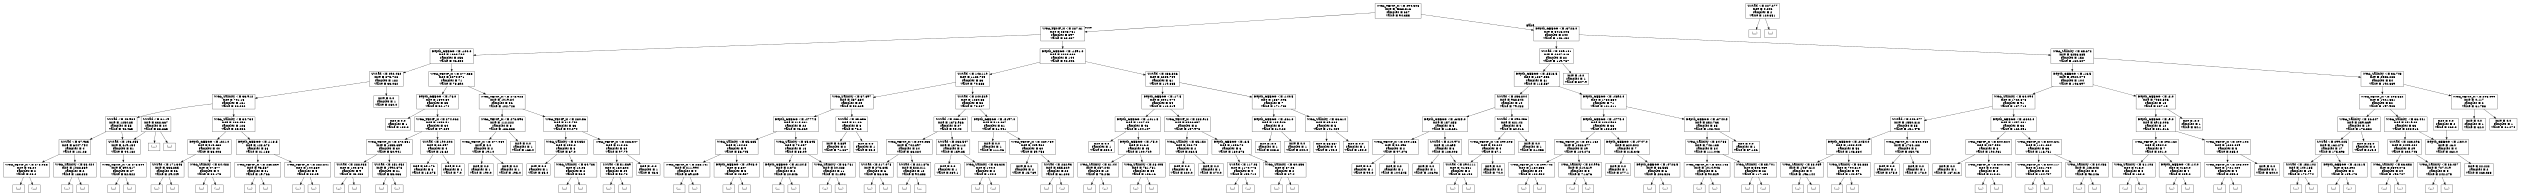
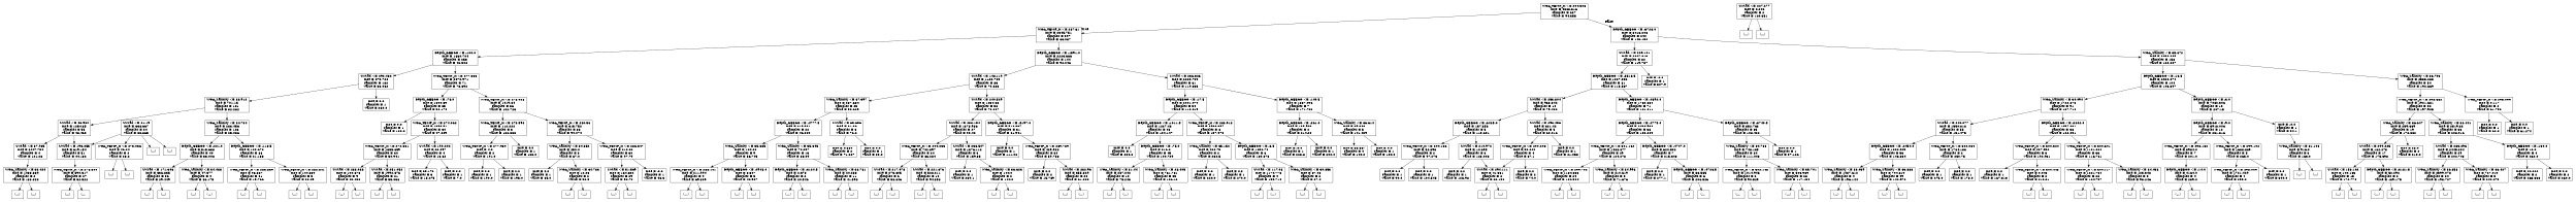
  digraph {
    node [shape=box]
    n1 [label="WOA_TEMP_K <= 294.306\nmse = 4368.316\nsamples = 637\nvalue = 94.355"]
    n2 [label="WOA_TEMP_K <= 287.61\nmse = 2345.751\nsamples = 397\nvalue = 63.087"]
    n3 [label="Depth_GEBCO <= -3728.0\nmse = 3416.206\nsamples = 240\nvalue = 146.152"]
    n4 [label="Depth_GEBCO <= -100.0\nmse = 1660.704\nsamples = 253\nvalue = 46.508"]
    n5 [label="Depth_GEBCO <= -1591.0\nmse = 2223.666\nsamples = 144\nvalue = 92.046"]
    n6 [label="SWrad <= 309.181\nmse = 2627.813\nsamples = 82\nvalue = 119.737"]
    n7 [label="WOA_Salinity <= 35.672\nmse = 3256.885\nsamples = 158\nvalue = 160.607"]
    n8 [label="SWrad <= 292.482\nmse = 875.728\nsamples = 182\nvalue = 33.062"]
    n9 [label="WOA_TEMP_K <= 277.555\nmse = 2070.971\nsamples = 71\nvalue = 78.692"]
    n10 [label="SWrad <= 148.119\nmse = 1123.785\nsamples = 83\nvalue = 70.663"]
    n11 [label="SWrad <= 236.326\nmse = 2285.789\nsamples = 61\nvalue = 119.865"]
    n12 [label="WOA_Salinity <= 33.912\nmse = 701.15\nsamples = 181\nvalue = 32.282"]
    n13 [label="mse = 0.0\nsamples = 1\nvalue = 260.0"]
    n14 [label="Depth_GEBCO <= -76.0\nmse = 1890.39\nsamples = 35\nvalue = 52.174"]
    n15 [label="WOA_TEMP_K <= 278.928\nmse = 1019.84\nsamples = 36\nvalue = 102.723"]
    n16 [label="SWrad <= 43.984\nmse = 1254.85\nsamples = 55\nvalue = 48.465"]
    n17 [label="WOA_Salinity <= 34.734\nmse = 283.456\nsamples = 126\nvalue = 25.036"]
    n18 [label="SWrad <= 37.985\nmse = 6447.754\nsamples = 4\nvalue = 121.28"]
    n19 [label="SWrad <= 193.255\nmse = 619.154\nsamples = 51\nvalue = 44.182"]
    n20 [label="Depth_GEBCO <= -221.0\nmse = 515.638\nsamples = 40\nvalue = 33.008"]
    n21 [label="Depth_GEBCO <= -118.5\nmse = 123.678\nsamples = 86\nvalue = 21.138"]
    n22 [label="WOA_TEMP_K <= 273.036\nmse = 46.24\nsamples = 2\nvalue = 28.2"]
    n23 [label="WOA_Salinity <= 33.424\nmse = 1088.889\nsamples = 2\nvalue = 183.333"]
    n24 [label="WOA_TEMP_K <= 276.309\nmse = 690.317\nsamples = 27\nvalue = 52.522"]
    n25 [label="(...)"]
    n26 [label="(...)"]
    n27 [label="(...)"]
    n28 [label="(...)"]
    n29 [label="SWrad <= 61.19\nmse = 338.667\nsamples = 24\nvalue = 33.865"]
    n30 [label="(...)"]
    n31 [label="(...)"]
    n32 [label="(...)"]
    n33 [label="(...)"]
    n34 [label="SWrad <= 171.346\nmse = 336.835\nsamples = 36\nvalue = 29.449"]
    n35 [label="WOA_Salinity <= 34.488\nmse = 47.377\nsamples = 4\nvalue = 88.175"]
    n36 [label="WOA_TEMP_K <= 283.839\nmse = 96.587\nsamples = 81\nvalue = 19.766"]
    n37 [label="WOA_TEMP_K <= 282.841\nmse = 144.589\nsamples = 5\nvalue = 38.29"]
    n38 [label="(...)"]
    n39 [label="(...)"]
    n40 [label="(...)"]
    n41 [label="(...)"]
    n42 [label="(...)"]
    n43 [label="(...)"]
    n44 [label="(...)"]
    n45 [label="(...)"]
    n46 [label="mse = 0.0\nsamples = 1\nvalue = 180.0"]
    n47 [label="WOA_TEMP_K <= 274.062\nmse = 1353.51\nsamples = 34\nvalue = 47.609"]
    n48 [label="WOA_TEMP_K <= 278.596\nmse = 112.222\nsamples = 3\nvalue = 186.333"]
    n49 [label="WOA_TEMP_K <= 280.56\nmse = 315.752\nsamples = 33\nvalue = 94.074"]
    n50 [label="WOA_TEMP_K <= 272.351\nmse = 1355.659\nsamples = 30\nvalue = 50.941"]
    n51 [label="SWrad <= 190.202\nmse = 63.097\nsamples = 4\nvalue = 13.62"]
    n52 [label="SWrad <= 288.033\nmse = 100.673\nsamples = 9\nvalue = 43.433"]
    n53 [label="SWrad <= 251.052\nmse = 1992.676\nsamples = 21\nvalue = 55.036"]
    n54 [label="mse = 65.176\nsamples = 3\nvalue = 15.275"]
    n55 [label="mse = 0.0\nsamples = 1\nvalue = 7.0"]
    n56 [label="(...)"]
    n57 [label="(...)"]
    n58 [label="(...)"]
    n59 [label="(...)"]
    n60 [label="WOA_TEMP_K <= 277.989\nmse = 4.0\nsamples = 2\nvalue = 191.0"]
    n61 [label="mse = 0.0\nsamples = 1\nvalue = 163.0"]
    n62 [label="WOA_Salinity <= 34.352\nmse = 250.0\nsamples = 3\nvalue = 67.0"]
    n63 [label="WOA_TEMP_K <= 286.347\nmse = 210.36\nsamples = 30\nvalue = 97.79"]
    n64 [label="mse = 0.0\nsamples = 1\nvalue = 190.0"]
    n65 [label="mse = 0.0\nsamples = 1\nvalue = 195.0"]
    n66 [label="mse = 0.0\nsamples = 1\nvalue = 85.0"]
    n67 [label="WOA_Salinity <= 34.783\nmse = 12.25\nsamples = 2\nvalue = 53.5"]
    n68 [label="SWrad <= 51.569\nmse = 164.602\nsamples = 29\nvalue = 98.78"]
    n69 [label="mse = -0.0\nsamples = 1\nvalue = 48.3"]
    n70 [label="(...)"]
    n71 [label="(...)"]
    n72 [label="(...)"]
    n73 [label="(...)"]
    n74 [label="WOA_Salinity <= 37.397\nmse = 287.684\nsamples = 25\nvalue = 50.629"]
    n75 [label="SWrad <= 240.529\nmse = 1234.63\nsamples = 58\nvalue = 78.887"]
    n76 [label="Depth_GEBCO <= -17.5\nmse = 2001.979\nsamples = 54\nvalue = 113.019"]
    n77 [label="Depth_GEBCO <= -140.5\nmse = 1387.096\nsamples = 7\nvalue = 171.783"]
    n78 [label="Depth_GEBCO <= -4777.5\nmse = 215.081\nsamples = 22\nvalue = 46.869"]
    n79 [label="SWrad <= 65.656\nmse = 31.36\nsamples = 3\nvalue = 76.2"]
    n80 [label="SWrad <= 238.154\nmse = 1378.986\nsamples = 27\nvalue = 95.48"]
    n81 [label="Depth_GEBCO <= -5197.0\nmse = 518.867\nsamples = 31\nvalue = 61.941"]
    n82 [label="WOA_Salinity <= 35.685\nmse = 184.08\nsamples = 9\nvalue = 56.745"]
    n83 [label="WOA_Salinity <= 35.645\nmse = 78.857\nsamples = 13\nvalue = 38.09"]
    n84 [label="mse = 0.889\nsamples = 2\nvalue = 71.667"]
    n85 [label="mse = 0.0\nsamples = 1\nvalue = 83.0"]
    n86 [label="WOA_TEMP_K <= 288.141\nmse = 211.994\nsamples = 4\nvalue = 69.809"]
    n87 [label="Depth_GEBCO <= -4948.0\nmse = 3.507\nsamples = 5\nvalue = 48.907"]
    n88 [label="Depth_GEBCO <= -3124.5\nmse = 2.378\nsamples = 2\nvalue = 20.546"]
    n89 [label="WOA_Salinity <= 36.761\nmse = 20.288\nsamples = 11\nvalue = 41.598"]
    n90 [label="(...)"]
    n91 [label="(...)"]
    n92 [label="(...)"]
    n93 [label="(...)"]
    n94 [label="(...)"]
    n95 [label="(...)"]
    n96 [label="(...)"]
    n97 [label="(...)"]
    n98 [label="WOA_TEMP_K <= 290.233\nmse = 702.897\nsamples = 24\nvalue = 86.284"]
    n99 [label="SWrad <= 238.547\nmse = 1376.112\nsamples = 3\nvalue = 159.85"]
    n100 [label="mse = 0.0\nsamples = 1\nvalue = 111.06"]
    n101 [label="WOA_TEMP_K <= 289.789\nmse = 429.932\nsamples = 30\nvalue = 59.758"]
    n102 [label="SWrad <= 217.078\nmse = 273.805\nsamples = 6\nvalue = 58.846"]
    n103 [label="SWrad <= 221.876\nmse = 528.211\nsamples = 18\nvalue = 94.858"]
    n104 [label="mse = 0.0\nsamples = 1\nvalue = 239.1"]
    n105 [label="WOA_Salinity <= 36.623\nmse = 144.0\nsamples = 2\nvalue = 144.0"]
    n106 [label="(...)"]
    n107 [label="(...)"]
    n108 [label="(...)"]
    n109 [label="(...)"]
    n110 [label="(...)"]
    n111 [label="(...)"]
    n112 [label="mse = 0.0\nsamples = 2\nvalue = 15.789"]
    n113 [label="SWrad <= 282.93\nmse = 355.829\nsamples = 28\nvalue = 61.803"]
    n114 [label="(...)"]
    n115 [label="(...)"]
    n116 [label="Depth_GEBCO <= -1011.5\nmse = 1227.48\nsamples = 46\nvalue = 104.147"]
    n117 [label="WOA_TEMP_K <= 288.918\nmse = 3506.357\nsamples = 8\nvalue = 157.973"]
    n118 [label="Depth_GEBCO <= -361.0\nmse = 135.946\nsamples = 2\nvalue = 214.28"]
    n119 [label="WOA_Salinity <= 36.614\nmse = 69.388\nsamples = 5\nvalue = 141.429"]
    n120 [label="mse = 0.0\nsamples = 1\nvalue = 230.6"]
    n121 [label="Depth_GEBCO <= -75.0\nmse = 816.8\nsamples = 45\nvalue = 100.729"]
    n122 [label="WOA_Salinity <= 35.152\nmse = 468.75\nsamples = 2\nvalue = 232.5"]
    n123 [label="Depth_GEBCO <= -6.5\nmse = 1856.78\nsamples = 6\nvalue = 130.873"]
    n124 [label="WOA_Salinity <= 31.44\nmse = 287.242\nsamples = 10\nvalue = 75.243"]
    n125 [label="WOA_Salinity <= 28.405\nmse = 761.731\nsamples = 35\nvalue = 106.16"]
    n126 [label="(...)"]
    n127 [label="(...)"]
    n128 [label="(...)"]
    n129 [label="(...)"]
    n130 [label="mse = 0.0\nsamples = 1\nvalue = 220.0"]
    n131 [label="mse = 0.0\nsamples = 1\nvalue = 270.0"]
    n132 [label="SWrad <= 117.08\nmse = 1170.776\nsamples = 4\nvalue = 155.714"]
    n133 [label="WOA_Salinity <= 30.853\nmse = 87.48\nsamples = 2\nvalue = 87.4"]
    n134 [label="(...)"]
    n135 [label="(...)"]
    n136 [label="(...)"]
    n137 [label="(...)"]
    n138 [label="mse = -0.0\nsamples = 1\nvalue = 223.8"]
    n139 [label="mse = 0.0\nsamples = 1\nvalue = 200.0"]
    n140 [label="mse = 66.667\nsamples = 4\nvalue = 140.0"]
    n141 [label="mse = 0.0\nsamples = 1\nvalue = 150.0"]
    n142 [label="Depth_GEBCO <= -5513.5\nmse = 1887.556\nsamples = 81\nvalue = 115.587"]
    n143 [label="mse = -0.0\nsamples = 1\nvalue = 307.9"]
    n144 [label="Depth_GEBCO <= -16.5\nmse = 2920.074\nsamples = 104\nvalue = 146.397"]
    n145 [label="WOA_Salinity <= 36.703\nmse = 2533.283\nsamples = 54\nvalue = 192.669"]
    n146 [label="SWrad <= 253.804\nmse = 968.342\nsamples = 10\nvalue = 79.488"]
    n147 [label="Depth_GEBCO <= -4692.0\nmse = 1782.634\nsamples = 71\nvalue = 121.811"]
    n148 [label="Depth_GEBCO <= -6425.0\nmse = 157.858\nsamples = 5\nvalue = 115.651"]
    n149 [label="SWrad <= 298.456\nmse = 321.42\nsamples = 5\nvalue = 60.016"]
    n150 [label="Depth_GEBCO <= -4775.0\nmse = 2434.938\nsamples = 36\nvalue = 138.289"]
    n151 [label="Depth_GEBCO <= -3740.5\nmse = 852.763\nsamples = 35\nvalue = 108.422"]
    n152 [label="WOA_TEMP_K <= 299.166\nmse = 52.893\nsamples = 2\nvalue = 97.273"]
    n153 [label="SWrad <= 210.972\nmse = 10.695\nsamples = 3\nvalue = 123.003"]
    n154 [label="WOA_TEMP_K <= 299.298\nmse = 53.644\nsamples = 4\nvalue = 67.1"]
    n155 [label="mse = 0.0\nsamples = 1\nvalue = 21.053"]
    n156 [label="mse = 0.0\nsamples = 1\nvalue = 90.0"]
    n157 [label="mse = 0.0\nsamples = 1\nvalue = 104.545"]
    n158 [label="mse = 0.0\nsamples = 1\nvalue = 126.98"]
    n159 [label="SWrad <= 294.111\nmse = 41.551\nsamples = 2\nvalue = 63.158"]
    n160 [label="SWrad <= 227.277\nmse = 0.246\nsamples = 2\nvalue = 120.351"]
    n161 [label="(...)"]
    n162 [label="(...)"]
    n163 [label="mse = 0.0\nsamples = 2\nvalue = 74.0"]
    n164 [label="(...)"]
    n165 [label="(...)"]
    n166 [label="WOA_TEMP_K <= 301.162\nmse = 1488.877\nsamples = 29\nvalue = 124.278"]
    n167 [label="Depth_GEBCO <= -4747.0\nmse = 620.502\nsamples = 7\nvalue = 215.348"]
    n168 [label="WOA_Salinity <= 34.788\nmse = 748.135\nsamples = 34\nvalue = 111.043"]
    n169 [label="mse = 0.0\nsamples = 1\nvalue = 57.126"]
    n170 [label="WOA_TEMP_K <= 299.702\nmse = 1184.833\nsamples = 24\nvalue = 132.584"]
    n171 [label="WOA_Salinity <= 34.996\nmse = 210.619\nsamples = 5\nvalue = 71.676"]
    n172 [label="mse = 0.0\nsamples = 1\nvalue = 277.1"]
    n173 [label="Depth_GEBCO <= -4726.5\nmse = 86.565\nsamples = 6\nvalue = 206.526"]
    n174 [label="(...)"]
    n175 [label="(...)"]
    n176 [label="(...)"]
    n177 [label="(...)"]
    n178 [label="(...)"]
    n179 [label="(...)"]
    n180 [label="WOA_TEMP_K <= 302.148\nmse = 1014.946\nsamples = 6\nvalue = 90.529"]
    n181 [label="WOA_Salinity <= 35.701\nmse = 505.969\nsamples = 28\nvalue = 117.154"]
    n182 [label="(...)"]
    n183 [label="(...)"]
    n184 [label="(...)"]
    n185 [label="(...)"]
    n186 [label="WOA_Salinity <= 34.094\nmse = 1722.873\nsamples = 91\nvalue = 137.718"]
    n187 [label="Depth_GEBCO <= -3.0\nmse = 7082.306\nsamples = 13\nvalue = 207.15"]
    n188 [label="WOA_TEMP_K <= 298.682\nmse = 1921.681\nsamples = 52\nvalue = 197.905"]
    n189 [label="WOA_TEMP_K <= 295.099\nmse = 0.117\nsamples = 2\nvalue = 61.758"]
    n190 [label="SWrad <= 246.077\nmse = 1550.818\nsamples = 55\nvalue = 151.475"]
    n191 [label="Depth_GEBCO <= -3602.0\nmse = 1457.831\nsamples = 36\nvalue = 122.051"]
    n192 [label="Depth_GEBCO <= -9.0\nmse = 3918.006\nsamples = 12\nvalue = 231.316"]
    n193 [label="mse = -0.0\nsamples = 1\nvalue = 54.1"]
    n194 [label="Depth_GEBCO <= -2454.0\nmse = 1008.545\nsamples = 53\nvalue = 146.384"]
    n195 [label="WOA_TEMP_K <= 302.064\nmse = 1764.188\nsamples = 2\nvalue = 250.75"]
    n196 [label="WOA_TEMP_K <= 300.324\nmse = 437.552\nsamples = 3\nvalue = 192.931"]
    n197 [label="WOA_TEMP_K <= 300.641\nmse = 1131.064\nsamples = 33\nvalue = 116.761"]
    n198 [label="WOA_Salinity <= 33.039\nmse = 1487.612\nsamples = 4\nvalue = 196.144"]
    n199 [label="WOA_Salinity <= 33.888\nmse = 794.519\nsamples = 49\nvalue = 142.976"]
    n200 [label="mse = 0.0\nsamples = 1\nvalue = 275.0"]
    n201 [label="mse = 0.0\nsamples = 1\nvalue = 178.0"]
    n202 [label="(...)"]
    n203 [label="(...)"]
    n204 [label="(...)"]
    n205 [label="(...)"]
    n206 [label="mse = 0.0\nsamples = 1\nvalue = 167.313"]
    n207 [label="WOA_TEMP_K <= 300.443\nmse = 0.048\nsamples = 2\nvalue = 210.01"]
    n208 [label="WOA_TEMP_K <= 300.117\nmse = 1221.754\nsamples = 28\nvalue = 124.757"]
    n209 [label="WOA_Salinity <= 34.436\nmse = 123.348\nsamples = 5\nvalue = 93.246"]
    n210 [label="(...)"]
    n211 [label="(...)"]
    n212 [label="(...)"]
    n213 [label="(...)"]
    n214 [label="(...)"]
    n215 [label="(...)"]
    n216 [label="WOA_TEMP_K <= 298.162\nmse = 3984.0\nsamples = 7\nvalue = 201.0"]
    n217 [label="WOA_TEMP_K <= 299.102\nmse = 1688.889\nsamples = 5\nvalue = 265.0"]
    n218 [label="WOA_Salinity <= 31.108\nmse = 916.0\nsamples = 3\nvalue = 163.0"]
    n219 [label="Depth_GEBCO <= -14.0\nmse = 4164.0\nsamples = 4\nvalue = 239.0"]
    n220 [label="WOA_TEMP_K <= 298.009\nmse = 1721.429\nsamples = 4\nvalue = 255.0"]
    n221 [label="mse = 0.0\nsamples = 1\nvalue = 300.0"]
    n222 [label="(...)"]
    n223 [label="(...)"]
    n224 [label="(...)"]
    n225 [label="(...)"]
    n226 [label="(...)"]
    n227 [label="(...)"]
    n228 [label="WOA_Salinity <= 36.647\nmse = 259.669\nsamples = 19\nvalue = 178.332"]
    n229 [label="WOA_Salinity <= 36.441\nmse = 2519.83\nsamples = 33\nvalue = 208.916"]
    n230 [label="mse = 0.0\nsamples = 1\nvalue = 62.0"]
    n231 [label="mse = 0.0\nsamples = 1\nvalue = 61.274"]
    n232 [label="SWrad <= 299.225\nmse = 162.273\nsamples = 17\nvalue = 175.398"]
    n233 [label="mse = 25.0\nsamples = 2\nvalue = 215.0"]
    n234 [label="SWrad <= 283.296\nmse = 2445.204\nsamples = 29\nvalue = 202.743"]
    n235 [label="Depth_GEBCO <= -130.0\nmse = 16.0\nsamples = 4\nvalue = 262.0"]
    n236 [label="SWrad <= 158.102\nmse = 140.185\nsamples = 15\nvalue = 172.774"]
    n237 [label="Depth_GEBCO <= -3181.5\nmse = 52.292\nsamples = 2\nvalue = 189.175"]
    n238 [label="(...)"]
    n239 [label="(...)"]
    n240 [label="(...)"]
    n241 [label="(...)"]
    n242 [label="WOA_Salinity <= 36.358\nmse = 2399.078\nsamples = 24\nvalue = 193.707"]
    n243 [label="WOA_Salinity <= 36.427\nmse = 727.019\nsamples = 5\nvalue = 242.275"]
    n244 [label="mse = 22.222\nsamples = 2\nvalue = 263.333"]
    n245 [label="mse = 0.0\nsamples = 2\nvalue = 260.0"]
    n246 [label="(...)"]
    n247 [label="(...)"]
    n248 [label="(...)"]
    n249 [label="(...)"]
    n1 -> n2 [headlabel=True labelangle=45 labeldistance=2.5]
    n1 -> n3 [headlabel=False labelangle=-45 labeldistance=2.5]
    n2 -> n4
    n2 -> n5
    n3 -> n6
    n3 -> n7
    n4 -> n8
    n4 -> n9
    n5 -> n10
    n5 -> n11
    n6 -> n142
    n6 -> n143
    n7 -> n144
    n7 -> n145
    n8 -> n12
    n8 -> n13
    n9 -> n14
    n9 -> n15
    n10 -> n74
    n10 -> n75
    n11 -> n76
    n11 -> n77
    n12 -> n16
    n12 -> n17
    n14 -> n46
    n14 -> n47
    n15 -> n48
    n15 -> n49
    n16 -> n18
    n16 -> n19
    n17 -> n20
    n17 -> n21
-   n18 -> n22
+   n29 -> n22
    n18 -> n23
    n19 -> n24
    n20 -> n34
    n20 -> n35
    n21 -> n36
    n21 -> n37
    n22 -> n25
    n22 -> n26
    n23 -> n27
    n23 -> n28
    n24 -> n32
    n24 -> n33
    n29 -> n19
    n29 -> n30
    n29 -> n31
    n34 -> n38
    n34 -> n39
    n35 -> n40
    n35 -> n41
    n36 -> n42
    n36 -> n43
    n37 -> n44
    n37 -> n45
    n47 -> n50
    n47 -> n51
    n48 -> n60
    n48 -> n61
    n49 -> n62
    n49 -> n63
    n50 -> n52
    n50 -> n53
    n51 -> n54
    n51 -> n55
    n52 -> n56
    n52 -> n57
    n53 -> n58
    n53 -> n59
    n60 -> n64
    n60 -> n65
    n62 -> n66
    n62 -> n67
    n63 -> n68
    n63 -> n69
    n67 -> n70
    n67 -> n71
    n68 -> n72
    n68 -> n73
    n74 -> n78
    n74 -> n79
    n75 -> n80
    n75 -> n81
    n76 -> n116
    n76 -> n117
    n77 -> n118
    n77 -> n119
    n78 -> n82
    n78 -> n83
    n79 -> n84
    n79 -> n85
    n80 -> n98
    n80 -> n99
    n81 -> n100
    n81 -> n101
    n82 -> n86
    n82 -> n87
    n83 -> n88
    n83 -> n89
    n86 -> n90
    n86 -> n91
    n87 -> n92
    n87 -> n93
    n88 -> n94
    n88 -> n95
    n89 -> n96
    n89 -> n97
    n98 -> n102
    n98 -> n103
    n99 -> n104
    n99 -> n105
    n101 -> n112
    n101 -> n113
    n102 -> n106
    n102 -> n107
    n103 -> n108
    n103 -> n109
    n105 -> n110
    n105 -> n111
    n113 -> n114
    n113 -> n115
    n116 -> n120
    n116 -> n121
    n117 -> n122
    n117 -> n123
    n118 -> n138
    n118 -> n139
    n119 -> n140
    n119 -> n141
    n121 -> n124
    n121 -> n125
    n122 -> n130
    n122 -> n131
    n123 -> n132
    n123 -> n133
    n124 -> n126
    n124 -> n127
    n125 -> n128
    n125 -> n129
    n132 -> n134
    n132 -> n135
    n133 -> n136
    n133 -> n137
    n142 -> n146
    n142 -> n147
    n144 -> n186
    n144 -> n187
    n145 -> n188
    n145 -> n189
    n146 -> n148
    n146 -> n149
    n147 -> n150
    n147 -> n151
    n148 -> n152
    n148 -> n153
    n149 -> n154
    n149 -> n155
    n150 -> n166
    n150 -> n167
    n151 -> n168
    n151 -> n169
    n152 -> n156
    n152 -> n157
    n153 -> n158
    n153 -> n159
    n154 -> n159
    n154 -> n163
    n159 -> n164
    n159 -> n165
    n160 -> n161
    n160 -> n162
    n166 -> n170
    n166 -> n171
    n167 -> n172
    n167 -> n173
    n168 -> n180
    n168 -> n181
    n170 -> n174
    n170 -> n175
    n171 -> n176
    n171 -> n177
    n173 -> n178
    n173 -> n179
    n180 -> n182
    n180 -> n183
    n181 -> n184
    n181 -> n185
    n186 -> n190
    n186 -> n191
    n187 -> n192
    n187 -> n193
    n188 -> n228
    n188 -> n229
    n189 -> n230
    n189 -> n231
    n190 -> n194
    n190 -> n195
    n191 -> n196
    n191 -> n197
    n192 -> n216
    n192 -> n217
    n194 -> n198
    n194 -> n199
    n195 -> n200
    n195 -> n201
    n196 -> n206
    n196 -> n207
    n197 -> n208
    n197 -> n209
    n198 -> n202
    n198 -> n203
    n199 -> n204
    n199 -> n205
    n207 -> n210
    n207 -> n211
    n208 -> n212
    n208 -> n213
    n209 -> n214
    n209 -> n215
-   n216 -> n218
+   n193 -> n218
    n216 -> n219
    n217 -> n220
    n217 -> n221
    n218 -> n222
    n218 -> n223
    n219 -> n224
    n219 -> n225
    n220 -> n226
    n220 -> n227
    n228 -> n232
    n228 -> n233
    n229 -> n234
    n229 -> n235
    n232 -> n236
    n232 -> n237
    n234 -> n242
    n234 -> n243
    n235 -> n244
-   n245 -> n235
+   n235 -> n245
    n236 -> n238
    n236 -> n239
    n237 -> n240
    n237 -> n241
    n242 -> n246
    n242 -> n247
    n243 -> n248
    n243 -> n249
  }
